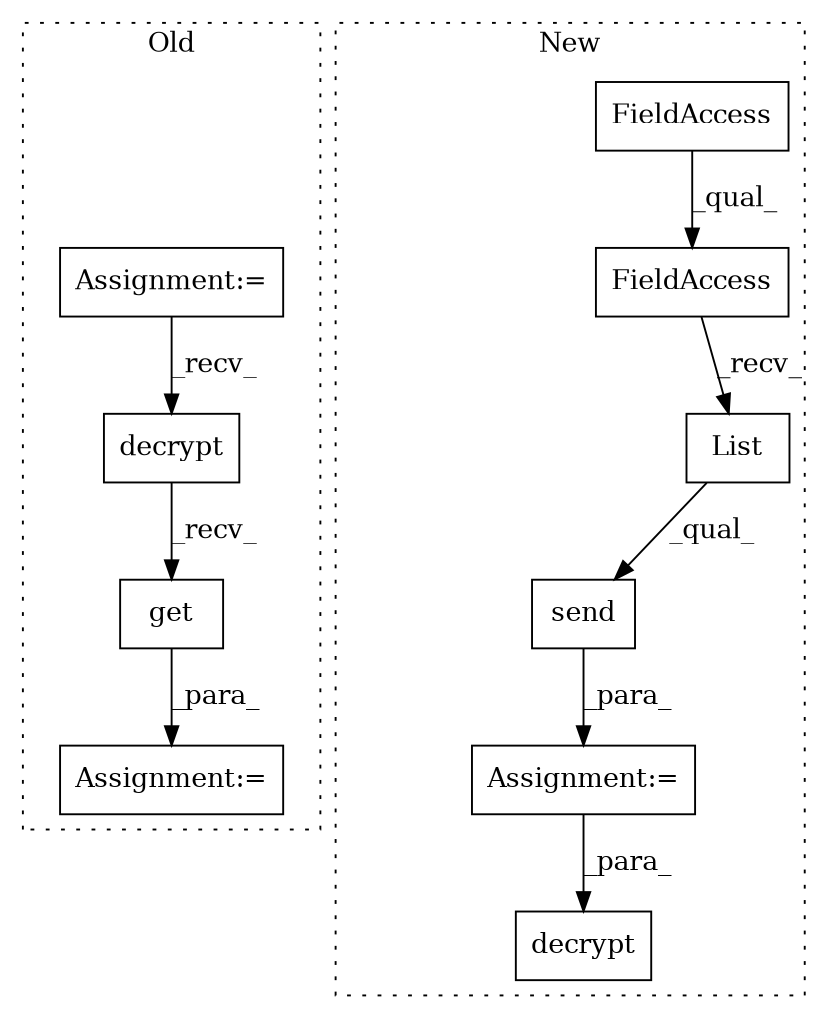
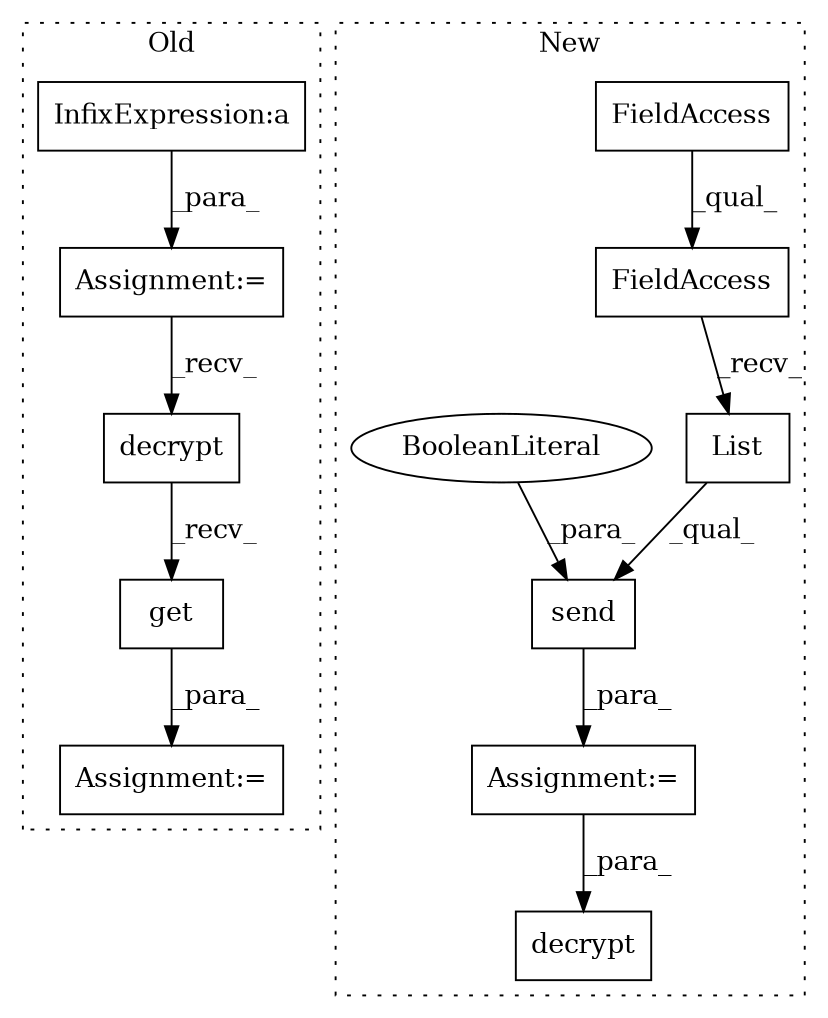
  digraph {
    node [a=32 l=1 s=4929 shape=box]
    n1 [l=5 label=get s=5058]
+   n2 [a=27 l=3 label="InfixExpression:a" s=5014]
    n3 [l=9 label=decrypt s=5048]
    n4 [a=7 label="Assignment:=" s=5032]
    n5 [a=7 label="Assignment:=" s=5002]
    n6 [l="5,1" label=List s="4945,4952"]
    n7 [a=22 l=15 label=FieldAccess]
    n8 [a=22 l=8 label=FieldAccess]
    n9 [l="8,1" label=decrypt s="5138,5168"]
    n10 [l="5,1" label=send s="4954,4968"]
+   n11 [a=9 l=4 label=BooleanLiteral s=4964 shape=ellipse]
    n12 [a=7 label="Assignment:=" s=4928]
    subgraph cluster_1 {
      label=Old
      style=dotted
      n1
+     n2
      n3
      n4
      n5
    }
    subgraph cluster_2 {
      label=New
      style=dotted
      n6
      n7
      n8
      n9
      n10
+     n11
      n12
    }
    n1 -> n4 [label=_para_]
+   n2 -> n5 [label=_para_]
    n3 -> n1 [label=_recv_]
    n5 -> n3 [label=_recv_]
    n6 -> n10 [label=_qual_]
    n7 -> n6 [label=_recv_]
    n8 -> n7 [label=_qual_]
    n10 -> n12 [label=_para_]
+   n11 -> n10 [label=_para_]
    n12 -> n9 [label=_para_]
  }
